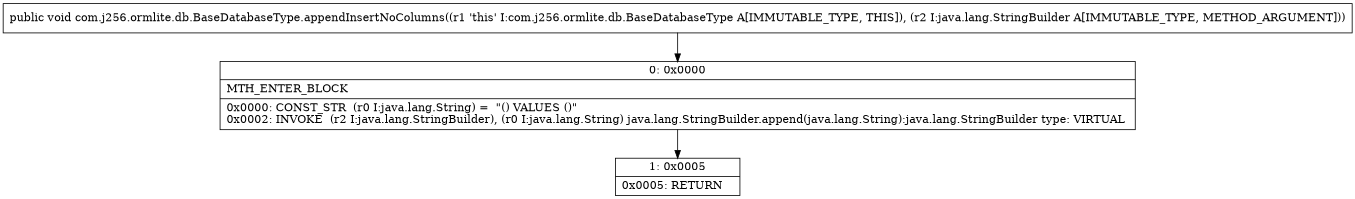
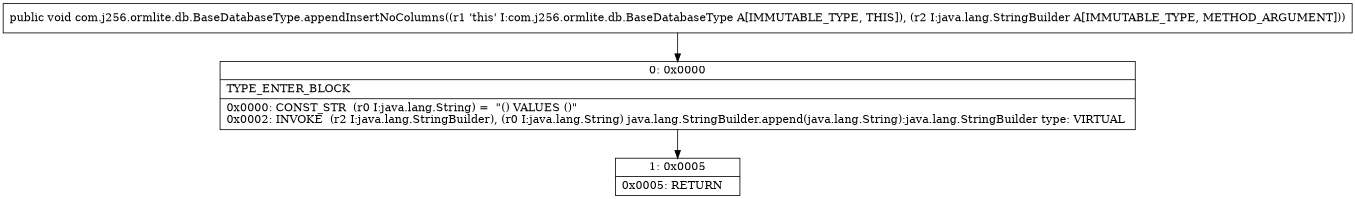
  digraph {
    node [shape=record]
-   n1 [label="{0\:\ 0x0000|MTH_ENTER_BLOCK\l|0x0000: CONST_STR  (r0 I:java.lang.String) =  \"() VALUES ()\" \l0x0002: INVOKE  (r2 I:java.lang.StringBuilder), (r0 I:java.lang.String) java.lang.StringBuilder.append(java.lang.String):java.lang.StringBuilder type: VIRTUAL \l}"]
+   n1 [label="{0\:\ 0x0000|TYPE_ENTER_BLOCK\l|0x0000: CONST_STR  (r0 I:java.lang.String) =  \"() VALUES ()\" \l0x0002: INVOKE  (r2 I:java.lang.StringBuilder), (r0 I:java.lang.String) java.lang.StringBuilder.append(java.lang.String):java.lang.StringBuilder type: VIRTUAL \l}"]
    n2 [label="{1\:\ 0x0005|0x0005: RETURN   \l}"]
    n3 [label="{public void com.j256.ormlite.db.BaseDatabaseType.appendInsertNoColumns((r1 'this' I:com.j256.ormlite.db.BaseDatabaseType A[IMMUTABLE_TYPE, THIS]), (r2 I:java.lang.StringBuilder A[IMMUTABLE_TYPE, METHOD_ARGUMENT])) }"]
    n1 -> n2
    n3 -> n1
  }
